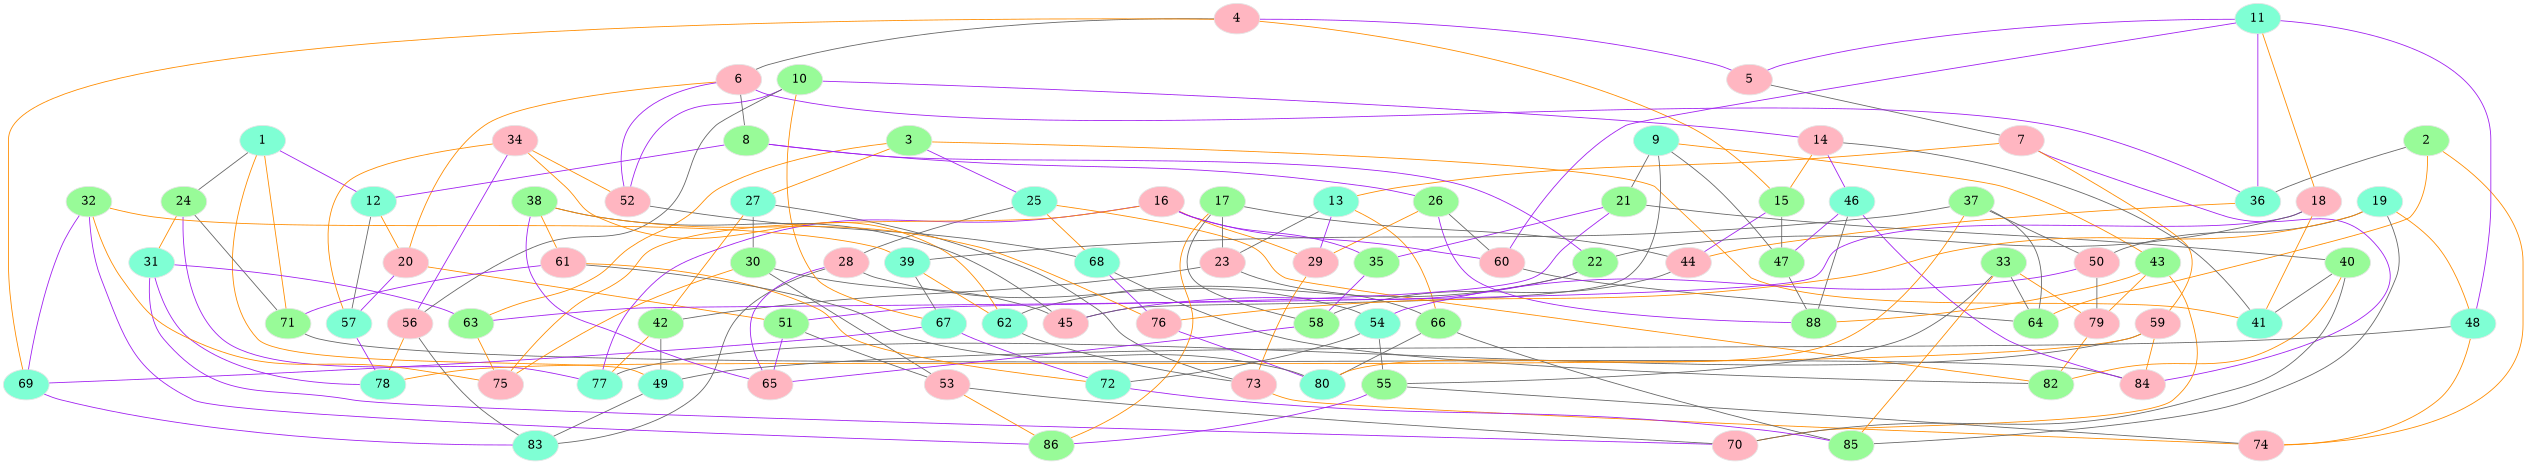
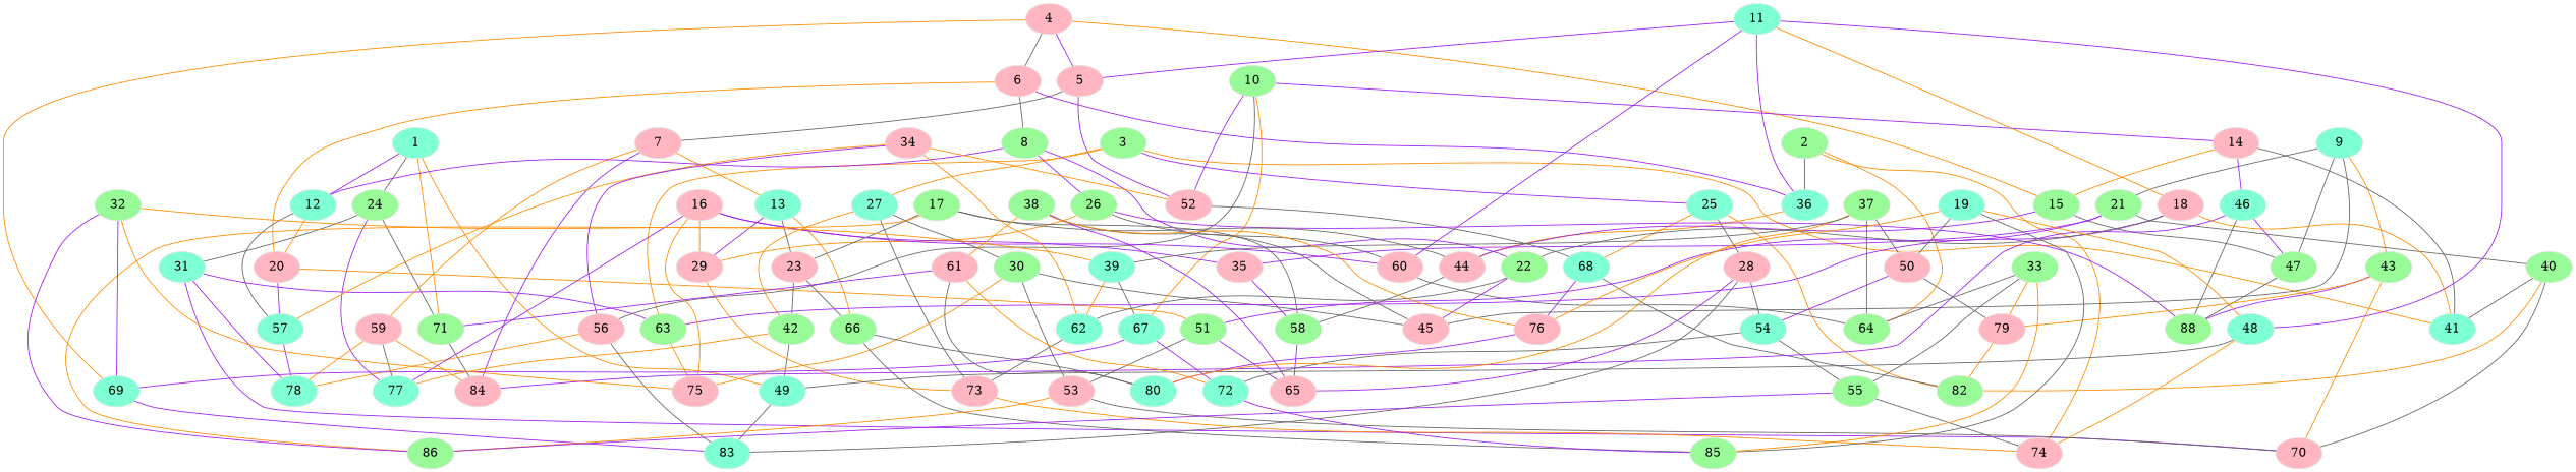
  graph {
    node [color=gray90 fillcolor=palegreen style=filled]
    edge [color=gray40]
    1 [fillcolor=aquamarine]
    12 [fillcolor=aquamarine]
    24
    49 [fillcolor=aquamarine]
    71
    20 [fillcolor=lightpink]
    57 [fillcolor=aquamarine]
    31 [fillcolor=aquamarine]
    77 [fillcolor=aquamarine]
    83 [fillcolor=aquamarine]
    84 [fillcolor=lightpink]
    36 [fillcolor=aquamarine]
    2
    64
    74 [fillcolor=lightpink]
    5 [fillcolor=lightpink]
    7 [fillcolor=lightpink]
    52 [fillcolor=lightpink]
    44 [fillcolor=lightpink]
    25 [fillcolor=aquamarine]
    3
    27 [fillcolor=aquamarine]
    41 [fillcolor=aquamarine]
    63
    28 [fillcolor=lightpink]
    68 [fillcolor=aquamarine]
    82
    42
    30
    73 [fillcolor=lightpink]
    75 [fillcolor=lightpink]
    4 [fillcolor=lightpink]
    6 [fillcolor=lightpink]
    15
    69 [fillcolor=aquamarine]
    8
    47
    13 [fillcolor=aquamarine]
    59 [fillcolor=lightpink]
    22
    26
    51
    23 [fillcolor=lightpink]
    29 [fillcolor=lightpink]
    66
    78 [fillcolor=aquamarine]
    45 [fillcolor=lightpink]
    62 [fillcolor=aquamarine]
    60 [fillcolor=lightpink]
    n50 [label=88]
    9 [fillcolor=aquamarine]
    21
    43
-   35
+   35 [fillcolor=lightpink]
    40
    70 [fillcolor=lightpink]
    79 [fillcolor=lightpink]
    10
    14 [fillcolor=lightpink]
    56 [fillcolor=lightpink]
    67 [fillcolor=aquamarine]
    46 [fillcolor=aquamarine]
    72 [fillcolor=aquamarine]
    11 [fillcolor=aquamarine]
    18 [fillcolor=lightpink]
    48 [fillcolor=aquamarine]
    85
    80 [fillcolor=aquamarine]
    58
    16 [fillcolor=lightpink]
    17
    86
    65 [fillcolor=lightpink]
    19 [fillcolor=aquamarine]
    50 [fillcolor=lightpink]
    76 [fillcolor=lightpink]
    54 [fillcolor=aquamarine]
    53 [fillcolor=lightpink]
    55
    32
    39 [fillcolor=aquamarine]
    33
    34 [fillcolor=lightpink]
    37
    38
    61 [fillcolor=lightpink]
    1 -- 12 [color=purple]
    1 -- 24
    1 -- 49 [color=darkorange]
    1 -- 71 [color=darkorange]
    12 -- 20 [color=darkorange]
    12 -- 57
    24 -- 71
-   24 -- 31 [color=darkorange]
+   24 -- 31
    24 -- 77 [color=purple]
    49 -- 83
    71 -- 84
    20 -- 57 [color=purple]
    20 -- 51 [color=darkorange]
    57 -- 78 [color=purple]
    31 -- 63 [color=purple]
    31 -- 78 [color=purple]
    31 -- 70 [color=purple]
    36 -- 44 [color=darkorange]
    2 -- 36
    2 -- 64 [color=darkorange]
    2 -- 74 [color=darkorange]
    5 -- 7
-   6 -- 52 [color=purple]
+   5 -- 52 [color=purple]
    7 -- 84 [color=purple]
    7 -- 13 [color=darkorange]
    7 -- 59 [color=darkorange]
    52 -- 68
    44 -- 58
    25 -- 28
    25 -- 68 [color=darkorange]
    25 -- 82 [color=darkorange]
    3 -- 25 [color=purple]
    3 -- 27 [color=darkorange]
    3 -- 41 [color=darkorange]
    3 -- 63 [color=darkorange]
    27 -- 42 [color=darkorange]
    27 -- 30
    27 -- 73
    63 -- 75 [color=darkorange]
    28 -- 83
    28 -- 65 [color=purple]
    28 -- 54
    68 -- 82
    68 -- 76 [color=purple]
    42 -- 49
    42 -- 77 [color=darkorange]
    30 -- 75 [color=darkorange]
    30 -- 45
    30 -- 53
    73 -- 74 [color=darkorange]
    4 -- 5 [color=purple]
    4 -- 6
    4 -- 15 [color=darkorange]
    4 -- 69 [color=darkorange]
    6 -- 20 [color=darkorange]
    6 -- 36 [color=purple]
    6 -- 8
    15 -- 44 [color=purple]
    15 -- 47
    69 -- 83 [color=purple]
    8 -- 12 [color=purple]
    8 -- 22 [color=purple]
    8 -- 26 [color=purple]
    47 -- n50
    13 -- 23
    13 -- 29 [color=purple]
    13 -- 66 [color=darkorange]
    59 -- 77
    59 -- 84 [color=darkorange]
    59 -- 78 [color=darkorange]
    22 -- 45 [color=purple]
    22 -- 62
    26 -- 29 [color=darkorange]
    26 -- 60
    26 -- n50 [color=purple]
    51 -- 65 [color=purple]
    51 -- 53
    23 -- 42
    23 -- 66
    29 -- 73 [color=darkorange]
    66 -- 85
    66 -- 80
    62 -- 73
    60 -- 64
    9 -- 47
    9 -- 45
    9 -- 21
    9 -- 43 [color=darkorange]
    21 -- 51 [color=purple]
    21 -- 35 [color=purple]
    21 -- 40
-   43 -- n50 [color=darkorange]
+   43 -- n50 [color=purple]
    43 -- 70 [color=darkorange]
    43 -- 79 [color=darkorange]
    35 -- 58 [color=purple]
    40 -- 41
    40 -- 82 [color=darkorange]
    40 -- 70
    79 -- 82 [color=darkorange]
    10 -- 52 [color=purple]
    10 -- 14 [color=purple]
    10 -- 56
    10 -- 67 [color=darkorange]
    14 -- 41
    14 -- 15 [color=darkorange]
    14 -- 46 [color=purple]
    56 -- 83
    56 -- 78 [color=darkorange]
    67 -- 69 [color=purple]
    67 -- 72 [color=purple]
    46 -- 84 [color=purple]
    46 -- 47 [color=purple]
    46 -- n50
    72 -- 85 [color=purple]
    11 -- 36 [color=purple]
    11 -- 5 [color=purple]
    11 -- 60 [color=purple]
    11 -- 18 [color=darkorange]
    11 -- 48 [color=purple]
    18 -- 41 [color=darkorange]
    18 -- 63 [color=purple]
    18 -- 22
    48 -- 49
    48 -- 74 [color=darkorange]
    58 -- 65 [color=purple]
    16 -- 77 [color=purple]
    16 -- 75 [color=darkorange]
    16 -- 29 [color=darkorange]
    16 -- 60 [color=purple]
    16 -- 35 [color=purple]
    17 -- 44
    17 -- 23
    17 -- 58
    17 -- 86 [color=darkorange]
    19 -- 48 [color=darkorange]
    19 -- 85
    19 -- 50
    19 -- 76 [color=darkorange]
    50 -- 79
    50 -- 54 [color=purple]
    76 -- 80 [color=purple]
    54 -- 72
    54 -- 55
    53 -- 70
    53 -- 86 [color=darkorange]
    55 -- 74
    55 -- 86 [color=purple]
    32 -- 75 [color=darkorange]
    32 -- 69 [color=purple]
    32 -- 86 [color=purple]
    32 -- 39 [color=darkorange]
    39 -- 62 [color=darkorange]
    39 -- 67
    33 -- 64
    33 -- 79 [color=darkorange]
    33 -- 85 [color=darkorange]
    33 -- 55
    34 -- 57 [color=darkorange]
    34 -- 52 [color=darkorange]
    34 -- 62 [color=darkorange]
    34 -- 56 [color=purple]
    37 -- 64
    37 -- 80 [color=darkorange]
    37 -- 50
    37 -- 39
    38 -- 45
    38 -- 65 [color=purple]
    38 -- 76 [color=darkorange]
    38 -- 61 [color=darkorange]
    61 -- 71 [color=purple]
    61 -- 72 [color=darkorange]
    61 -- 80
  }
